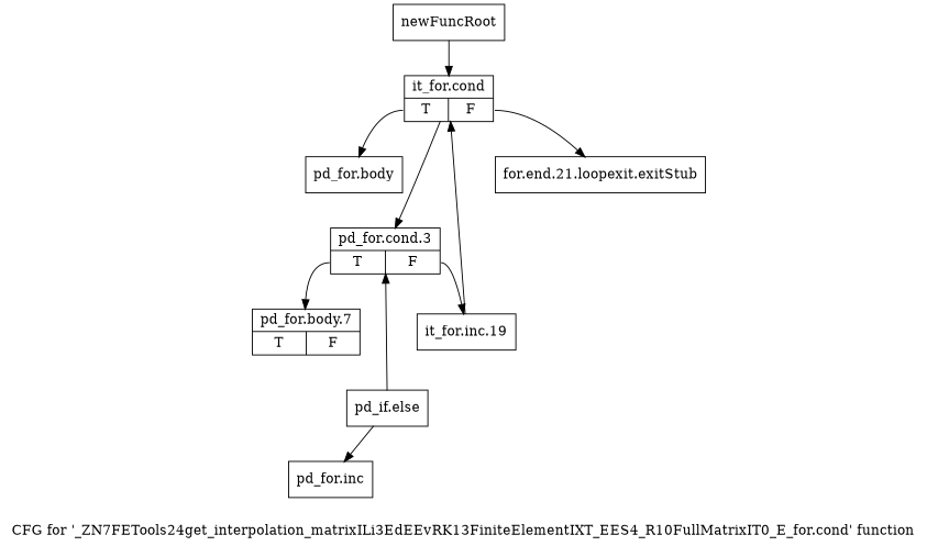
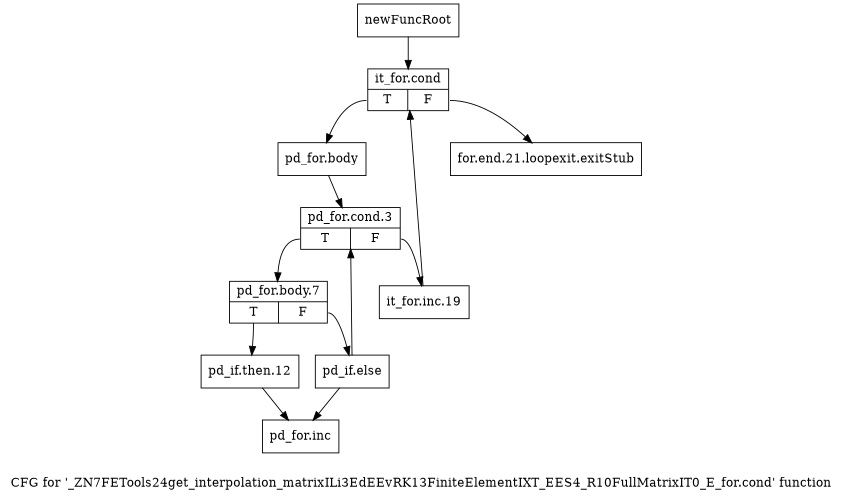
  digraph {
    label="CFG for '_ZN7FETools24get_interpolation_matrixILi3EdEEvRK13FiniteElementIXT_EES4_R10FullMatrixIT0_E_for.cond' function"
    node [shape=record]
    n1 [label="{newFuncRoot}"]
    n2 [label="{it_for.cond|{<s0>T|<s1>F}}"]
    n3 [label="{for.end.21.loopexit.exitStub}"]
    n4 [label="{pd_for.body}"]
    n5 [label="{pd_for.cond.3|{<s0>T|<s1>F}}"]
    n6 [label="{pd_for.body.7|{<s0>T|<s1>F}}"]
    n7 [label="{it_for.inc.19}"]
+   n8 [label="{pd_if.then.12}"]
    n9 [label="{pd_if.else}"]
    n10 [label="{pd_for.inc}"]
    n1 -> n2
    n2 -> n3 [tailport=s1]
    n2 -> n4 [tailport=s0]
-   n2 -> n5
+   n4 -> n5
    n5 -> n6 [tailport=s0]
    n5 -> n7 [tailport=s1]
+   n6 -> n8 [tailport=s0]
+   n6 -> n9 [tailport=s1]
    n7 -> n2
+   n8 -> n10
    n9 -> n5
    n9 -> n10
  }
